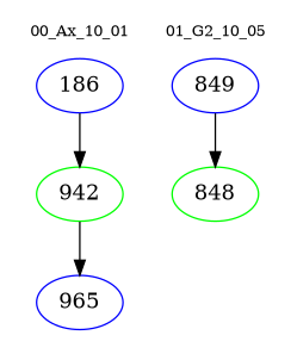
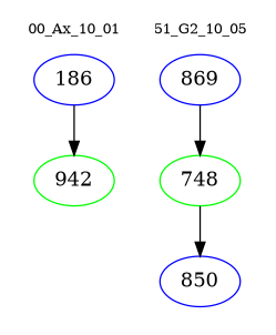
  digraph {
    node [color=blue]
    edge [color=black]
    n1 [label=186]
    n2 [color=green label=942]
-   n3 [label=965]
-   n4 [label=849]
-   n5 [color=green label=848]
+   n4 [label=869]
+   n5 [color=green label=748]
+   n6 [label=850]
    subgraph cluster_1 {
      color=white
      fontsize=10
      label="00_Ax_10_01"
      n1
      n2
-     n3
    }
    subgraph cluster_2 {
      color=white
      fontsize=10
-     label="01_G2_10_05"
+     label="51_G2_10_05"
      n4
      n5
+     n6
    }
    n1 -> n2
-   n2 -> n3
    n4 -> n5
+   n5 -> n6
  }
